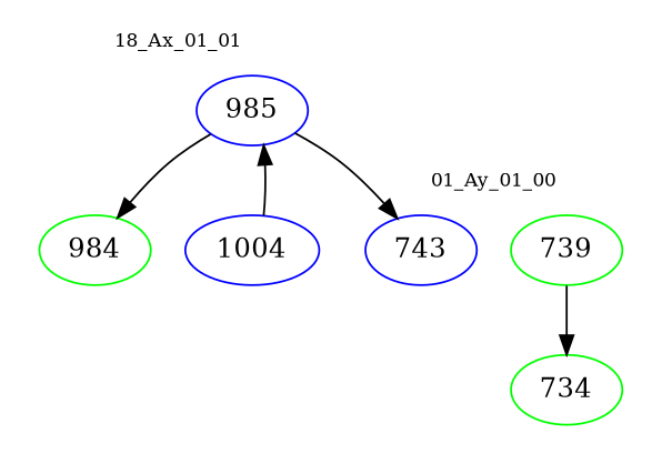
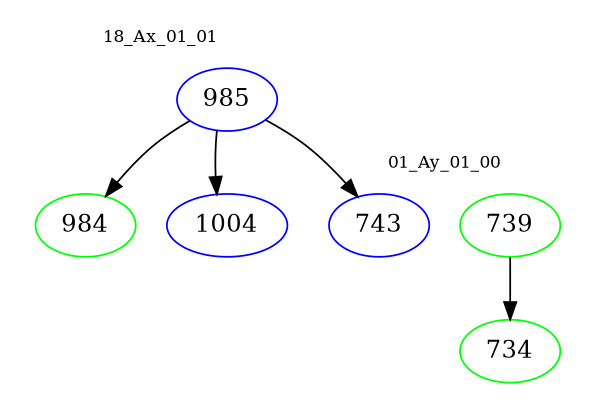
  digraph {
    node [color=green]
    edge [color=black]
    n1 [label=739]
    n2 [label=734]
    n3 [color=blue label=743]
    n4 [color=blue label=985]
    n5 [label=984]
    n6 [color=blue label=1004]
    subgraph cluster_1 {
      color=white
      fontsize=10
      label="01_Ay_01_00"
      n1
      n2
      n3
    }
    subgraph cluster_2 {
      color=white
      fontsize=10
      label="18_Ax_01_01"
      n4
      n5
      n6
    }
    n1 -> n2
    n4 -> n3
    n4 -> n5
-   n6 -> n4
+   n4 -> n6
  }
